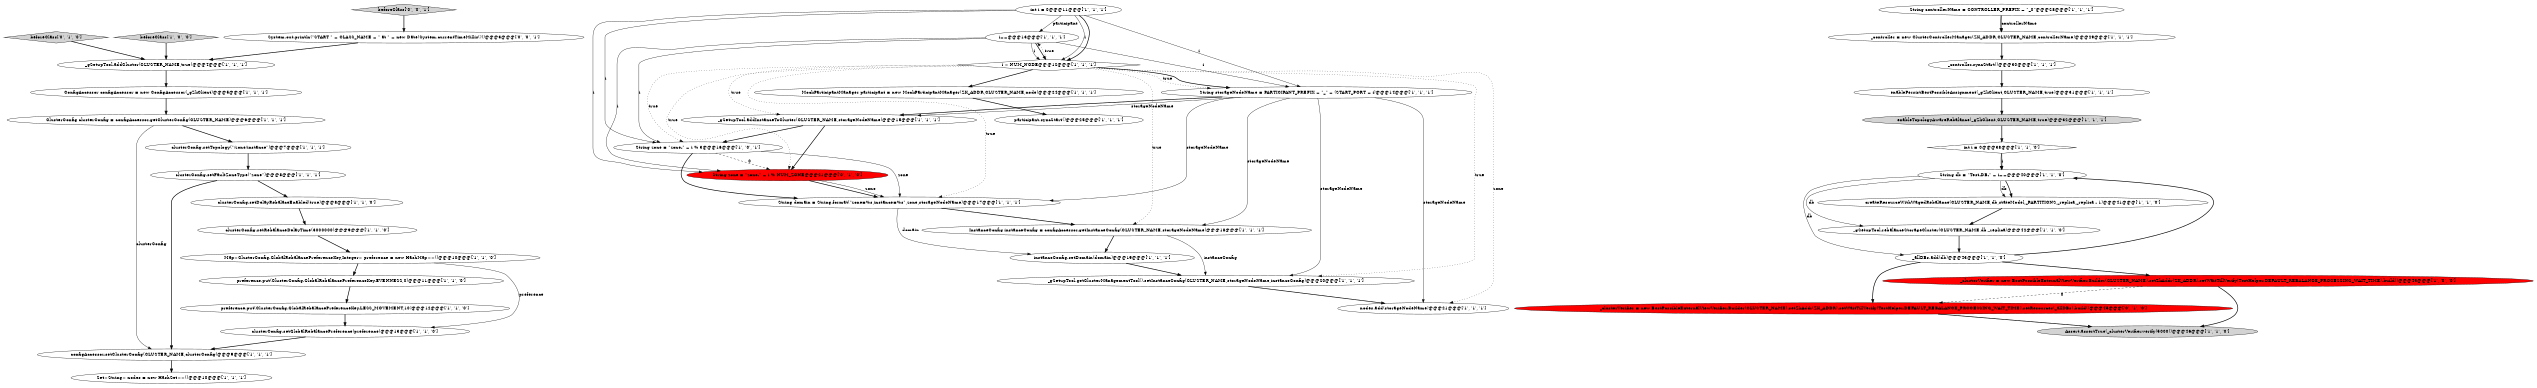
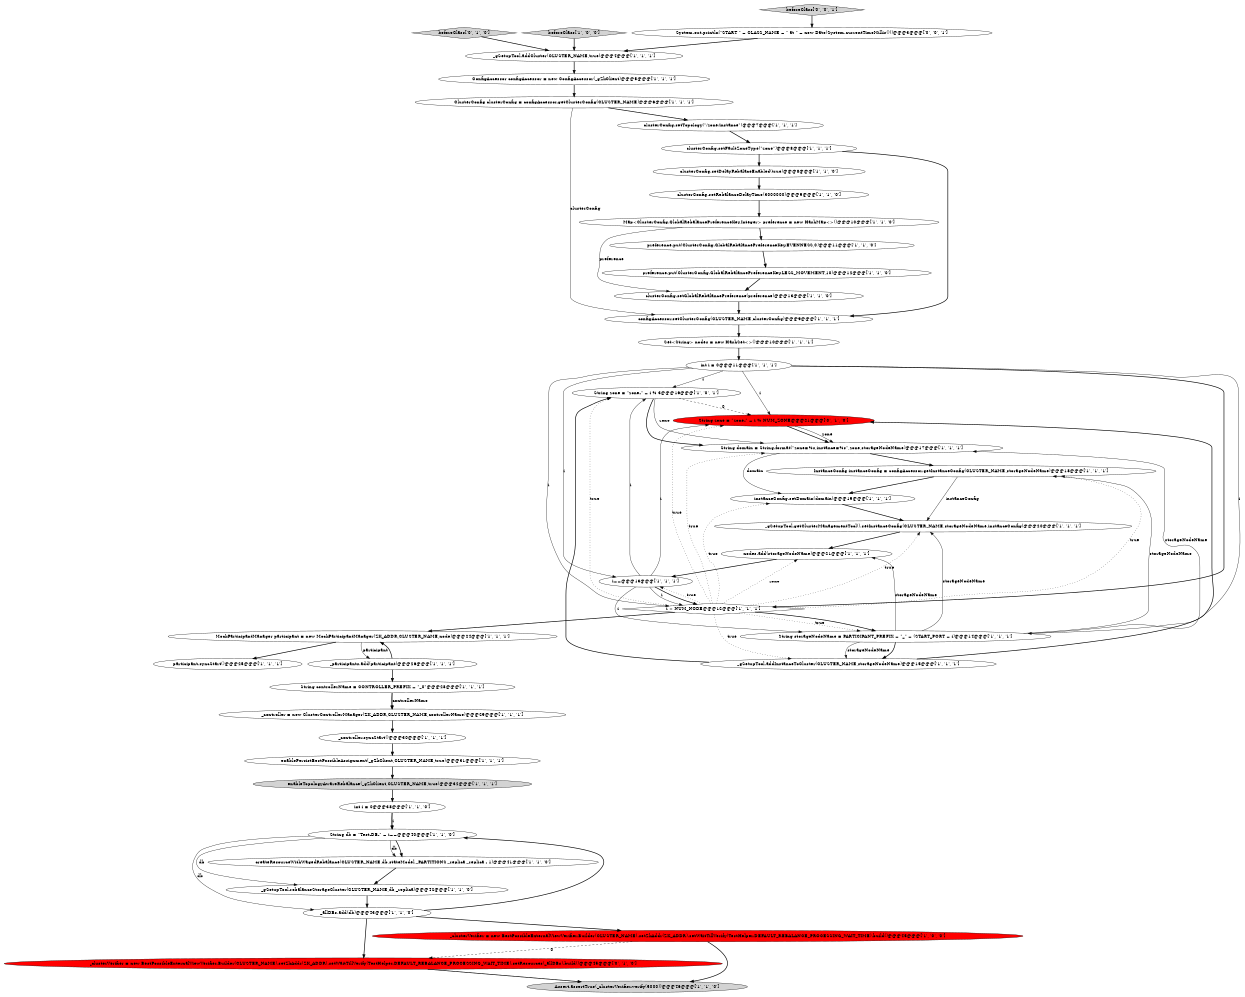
  digraph {
    node [fillcolor=white shape=ellipse style=filled]
    edge [style=bold]
    n1 [label="configAccessor.setClusterConfig(CLUSTER_NAME,clusterConfig)@@@9@@@['1', '1', '1']"]
    n2 [label="Set<String> nodes = new HashSet<>()@@@10@@@['1', '1', '1']"]
    n3 [label="int i = 0@@@11@@@['1', '1', '1']"]
    n4 [label="String zone = \"zone-\" + i % 3@@@16@@@['1', '0', '1']"]
    n5 [fillcolor=red label="String zone = \"zone-\" + i % NUM_ZONE@@@21@@@['0', '1', '0']"]
    n6 [label="String domain = String.format(\"zone=%s,instance=%s\",zone,storageNodeName)@@@17@@@['1', '1', '1']"]
    n7 [label="InstanceConfig instanceConfig = configAccessor.getInstanceConfig(CLUSTER_NAME,storageNodeName)@@@18@@@['1', '1', '1']"]
    n8 [label="instanceConfig.setDomain(domain)@@@19@@@['1', '1', '1']"]
    n9 [label="_gSetupTool.getClusterManagementTool().setInstanceConfig(CLUSTER_NAME,storageNodeName,instanceConfig)@@@20@@@['1', '1', '1']"]
    n10 [label="nodes.add(storageNodeName)@@@21@@@['1', '1', '1']"]
    n11 [label="i++@@@13@@@['1', '1', '1']"]
    n12 [label="clusterConfig.setFaultZoneType(\"zone\")@@@8@@@['1', '1', '1']"]
    n13 [label="clusterConfig.setDelayRebalaceEnabled(true)@@@8@@@['1', '1', '0']"]
    n14 [label="clusterConfig.setRebalanceDelayTime(3000000)@@@9@@@['1', '1', '0']"]
    n15 [fillcolor=lightgray label="beforeClass['0', '1', '0']" shape=diamond]
    n16 [label="_gSetupTool.addCluster(CLUSTER_NAME,true)@@@4@@@['1', '1', '1']"]
    n17 [label="ConfigAccessor configAccessor = new ConfigAccessor(_gZkClient)@@@5@@@['1', '1', '1']"]
    n18 [label="i < NUM_NODE@@@12@@@['1', '1', '1']" shape=diamond]
    n19 [label="_gSetupTool.addInstanceToCluster(CLUSTER_NAME,storageNodeName)@@@15@@@['1', '1', '1']"]
    n20 [label="MockParticipantManager participant = new MockParticipantManager(ZK_ADDR,CLUSTER_NAME,node)@@@24@@@['1', '1', '1']"]
    n21 [label="String storageNodeName = PARTICIPANT_PREFIX + \"_\" + (START_PORT + i)@@@14@@@['1', '1', '1']"]
+   n22 [label="_participants.add(participant)@@@26@@@['1', '1', '1']"]
    n23 [label="participant.syncStart()@@@25@@@['1', '1', '1']"]
    n24 [label="_controller = new ClusterControllerManager(ZK_ADDR,CLUSTER_NAME,controllerName)@@@29@@@['1', '1', '1']"]
    n25 [label="_controller.syncStart()@@@30@@@['1', '1', '1']"]
    n26 [label="enablePersistBestPossibleAssignment(_gZkClient,CLUSTER_NAME,true)@@@31@@@['1', '1', '1']"]
-   n27 [label="int i = 0@@@38@@@['1', '1', '0']" shape=diamond]
+   n27 [label="int i = 0@@@38@@@['1', '1', '0']"]
    n28 [label="String db = \"Test-DB-\" + i++@@@40@@@['1', '1', '0']"]
    n29 [label="_gSetupTool.rebalanceStorageCluster(CLUSTER_NAME,db,_replica)@@@42@@@['1', '1', '0']"]
    n30 [label="_allDBs.add(db)@@@43@@@['1', '1', '0']"]
    n31 [label="createResourceWithWagedRebalance(CLUSTER_NAME,db,stateModel,_PARTITIONS,_replica,_replica - 1)@@@41@@@['1', '1', '0']"]
    n32 [fillcolor=lightgray label="beforeClass['1', '0', '0']" shape=diamond]
    n33 [label="preference.put(ClusterConfig.GlobalRebalancePreferenceKey.EVENNESS,0)@@@11@@@['1', '1', '0']"]
    n34 [label="preference.put(ClusterConfig.GlobalRebalancePreferenceKey.LESS_MOVEMENT,10)@@@12@@@['1', '1', '0']"]
    n35 [label="clusterConfig.setGlobalRebalancePreference(preference)@@@13@@@['1', '1', '0']"]
    n36 [label="String controllerName = CONTROLLER_PREFIX + \"_0\"@@@28@@@['1', '1', '1']"]
    n37 [fillcolor=lightgray label="enableTopologyAwareRebalance(_gZkClient,CLUSTER_NAME,true)@@@32@@@['1', '1', '1']"]
    n38 [label="Map<ClusterConfig.GlobalRebalancePreferenceKey,Integer> preference = new HashMap<>()@@@10@@@['1', '1', '0']"]
    n39 [label="ClusterConfig clusterConfig = configAccessor.getClusterConfig(CLUSTER_NAME)@@@6@@@['1', '1', '1']"]
    n40 [fillcolor=lightgray label="Assert.assertTrue(_clusterVerifier.verify(5000))@@@46@@@['1', '1', '0']"]
    n41 [fillcolor=red label="_clusterVerifier = new BestPossibleExternalViewVerifier.Builder(CLUSTER_NAME).setZkAddr(ZK_ADDR).setWaitTillVerify(TestHelper.DEFAULT_REBALANCE_PROCESSING_WAIT_TIME).setResources(_allDBs).build()@@@45@@@['0', '1', '0']"]
    n42 [fillcolor=red label="_clusterVerifier = new BestPossibleExternalViewVerifier.Builder(CLUSTER_NAME).setZkAddr(ZK_ADDR).setWaitTillVerify(TestHelper.DEFAULT_REBALANCE_PROCESSING_WAIT_TIME).build()@@@45@@@['1', '0', '0']"]
    n43 [label="clusterConfig.setTopology(\"/zone/instance\")@@@7@@@['1', '1', '1']"]
    n44 [label="System.out.println(\"START \" + CLASS_NAME + \" at \" + new Date(System.currentTimeMillis()))@@@3@@@['0', '0', '1']"]
    n45 [fillcolor=lightgray label="beforeClass['0', '0', '1']" shape=diamond]
    n1 -> n2
+   n2 -> n3
    n3 -> n4 [label=i style=solid]
    n3 -> n5 [label=i style=solid]
-   n3 -> n11 [label=participant style=solid]
+   n3 -> n11 [label=i style=solid]
    n3 -> n18 [label=i style=solid]
    n3 -> n18
    n3 -> n21 [label=i style=solid]
    n4 -> n5 [label=0 style=dashed]
    n4 -> n6
    n4 -> n6 [label=zone style=solid]
    n5 -> n6
    n5 -> n6 [label=zone style=solid]
    n6 -> n7
    n6 -> n8 [label=domain style=solid]
    n7 -> n8
    n7 -> n9 [label=instanceConfig style=solid]
    n8 -> n9
    n9 -> n10
+   n10 -> n11
    n11 -> n4 [label=i style=solid]
    n11 -> n5 [label=i style=solid]
    n11 -> n18 [label=i style=solid]
    n11 -> n18
    n11 -> n21 [label=i style=solid]
    n12 -> n1
    n12 -> n13
    n13 -> n14
    n14 -> n38
    n15 -> n16
    n16 -> n17
    n17 -> n39
    n18 -> n4 [label=true style=dotted]
    n18 -> n5 [label=true style=dotted]
    n18 -> n6 [label=true style=dotted]
    n18 -> n7 [label=true style=dotted]
+   n18 -> n8 [label=true style=dotted]
    n18 -> n9 [label=true style=dotted]
    n18 -> n10 [label=zone style=dotted]
    n18 -> n11 [label=true style=dotted]
    n18 -> n19 [label=true style=dotted]
    n18 -> n20
    n18 -> n21 [label=true style=dotted]
    n18 -> n21
    n19 -> n4
    n19 -> n5
+   n20 -> n22 [label=participant style=solid]
    n20 -> n23
    n21 -> n6 [label=storageNodeName style=solid]
    n21 -> n7 [label=storageNodeName style=solid]
    n21 -> n9 [label=storageNodeName style=solid]
    n21 -> n10 [label=storageNodeName style=solid]
    n21 -> n19
    n21 -> n19 [label=storageNodeName style=solid]
+   n22 -> n20
+   n22 -> n36
    n24 -> n25
    n25 -> n26
    n26 -> n37
    n27 -> n28
    n27 -> n28 [label=i style=solid]
    n28 -> n29 [label=db style=solid]
    n28 -> n30 [label=db style=solid]
    n28 -> n31
    n28 -> n31 [label=db style=solid]
    n29 -> n30
    n30 -> n28
    n30 -> n41
    n30 -> n42
    n31 -> n29
    n32 -> n16
    n33 -> n34
    n34 -> n35
    n35 -> n1
    n36 -> n24
    n36 -> n24 [label=controllerName style=solid]
    n37 -> n27
    n38 -> n33
    n38 -> n35 [label=preference style=solid]
    n39 -> n1 [label=clusterConfig style=solid]
    n39 -> n43
    n41 -> n40
    n42 -> n40
    n42 -> n41 [label=0 style=dashed]
    n43 -> n12
    n44 -> n16
    n45 -> n44
  }
